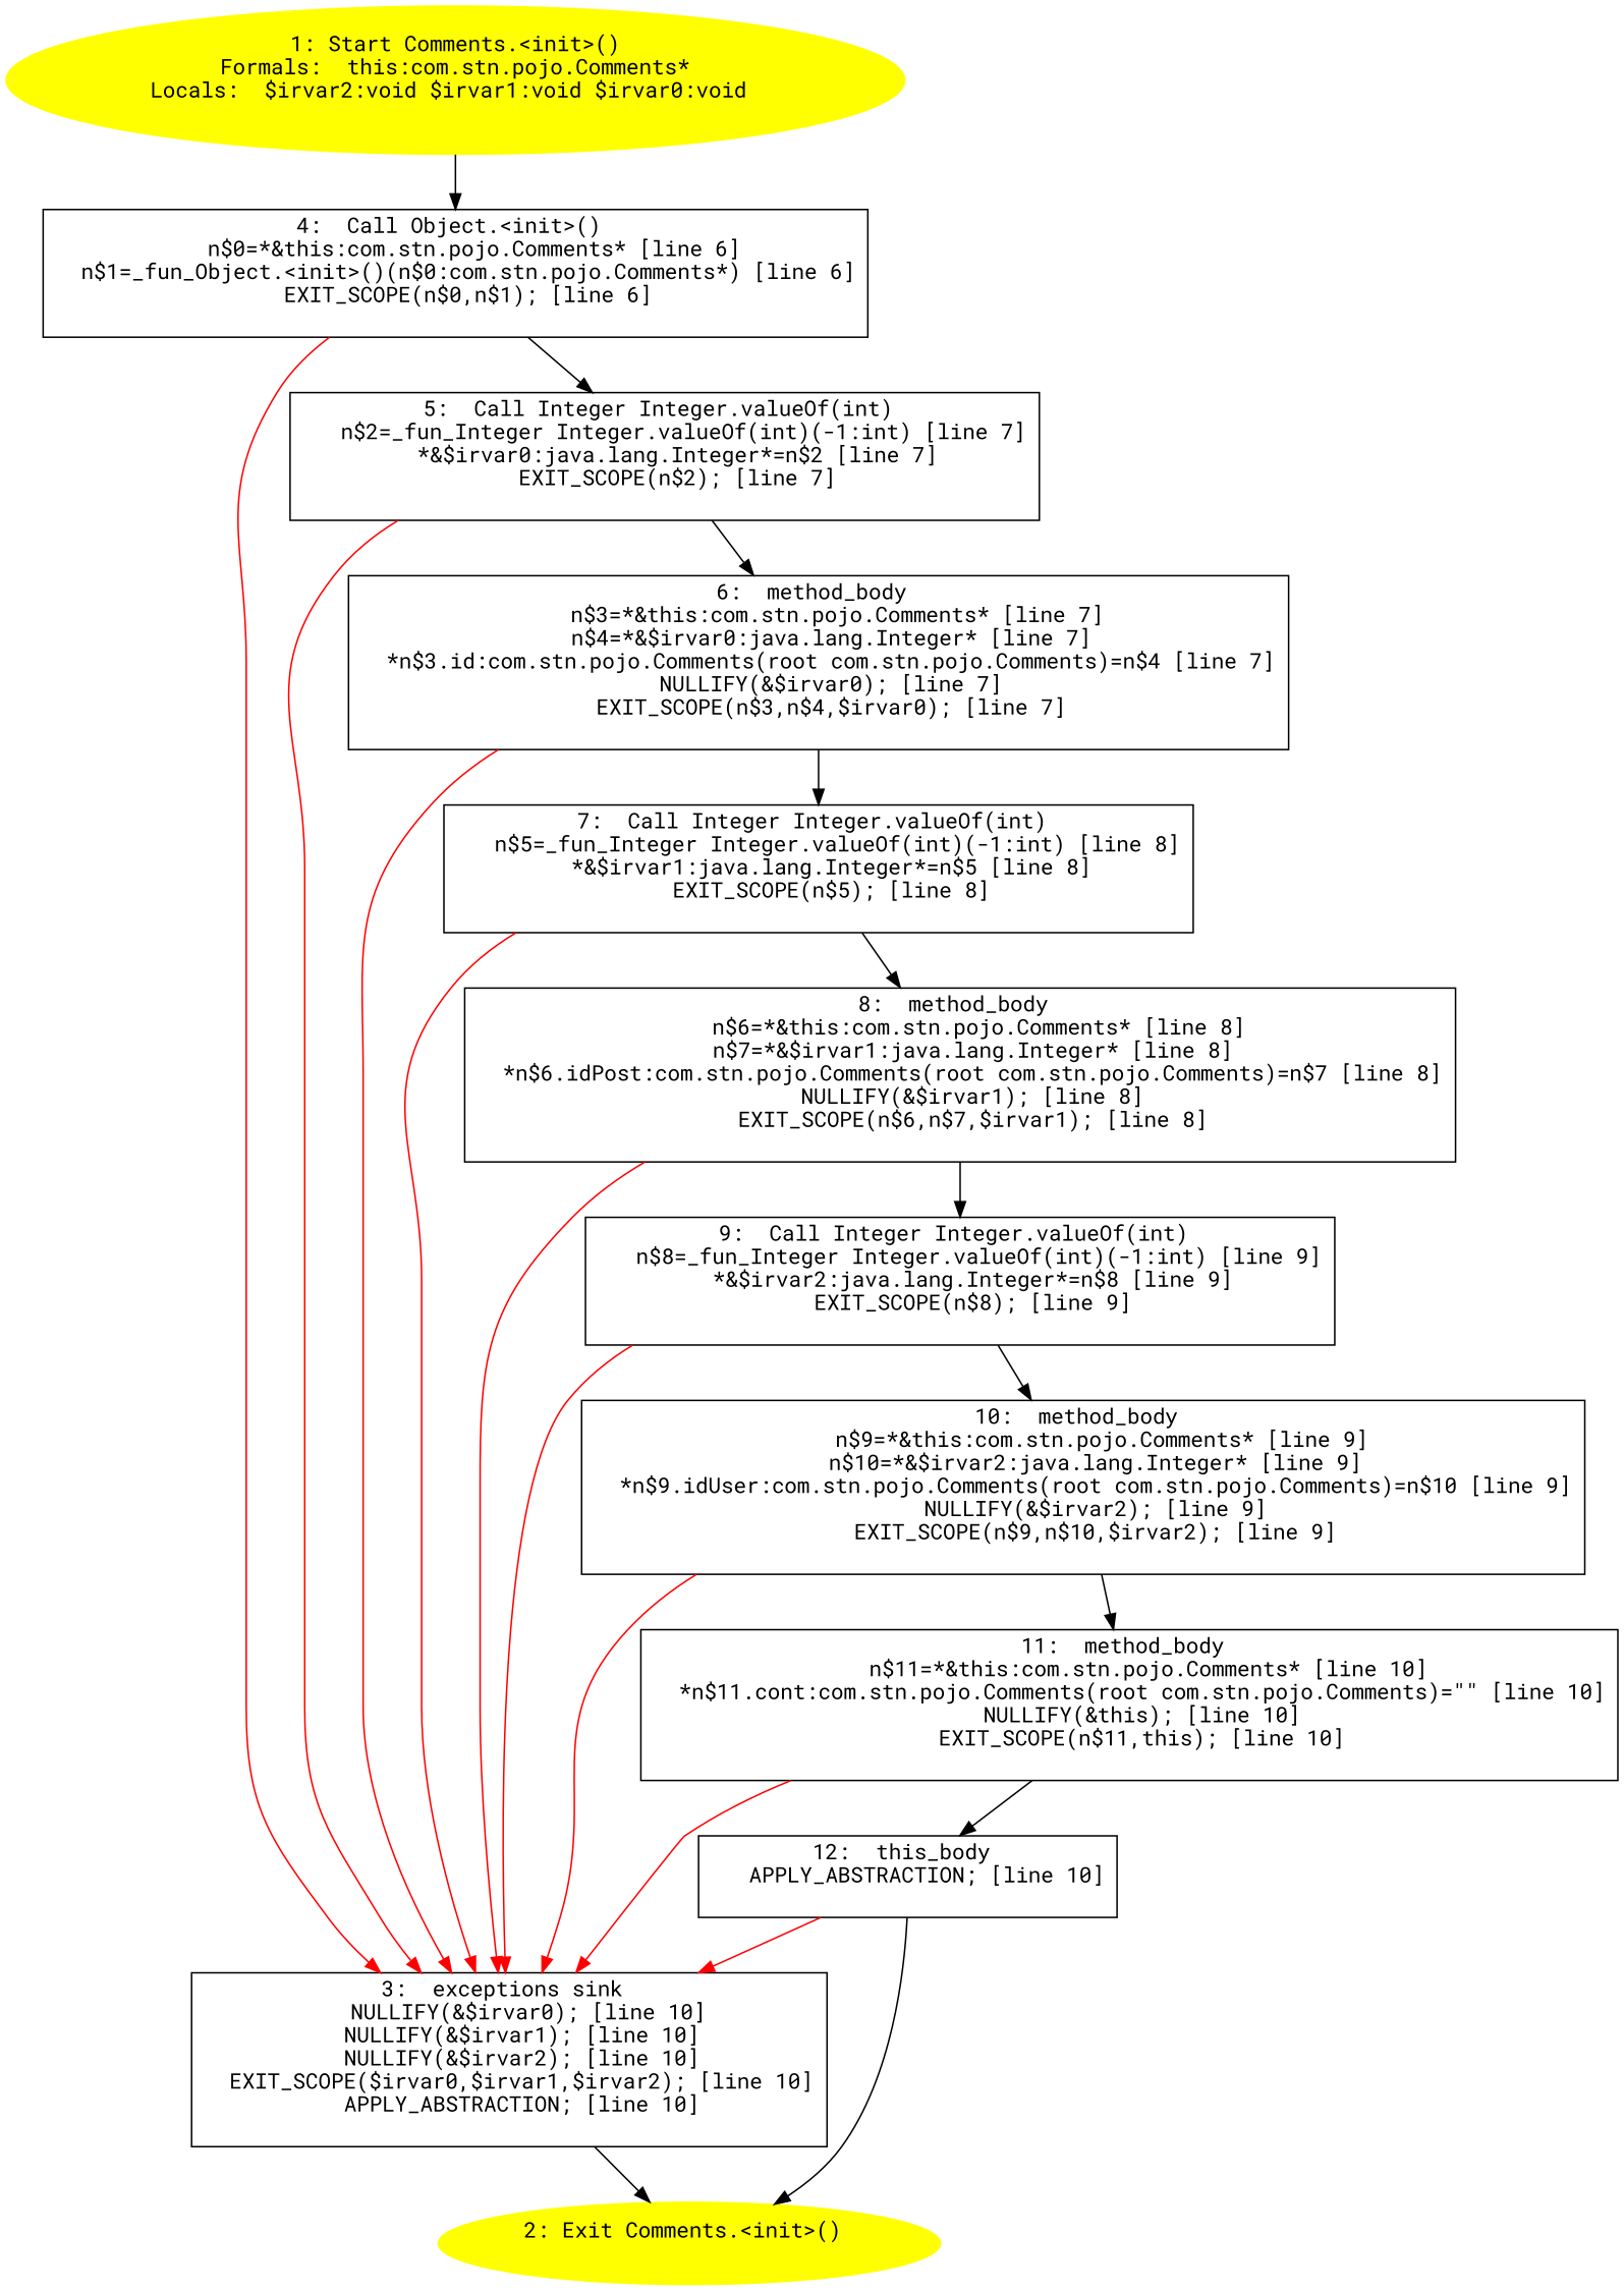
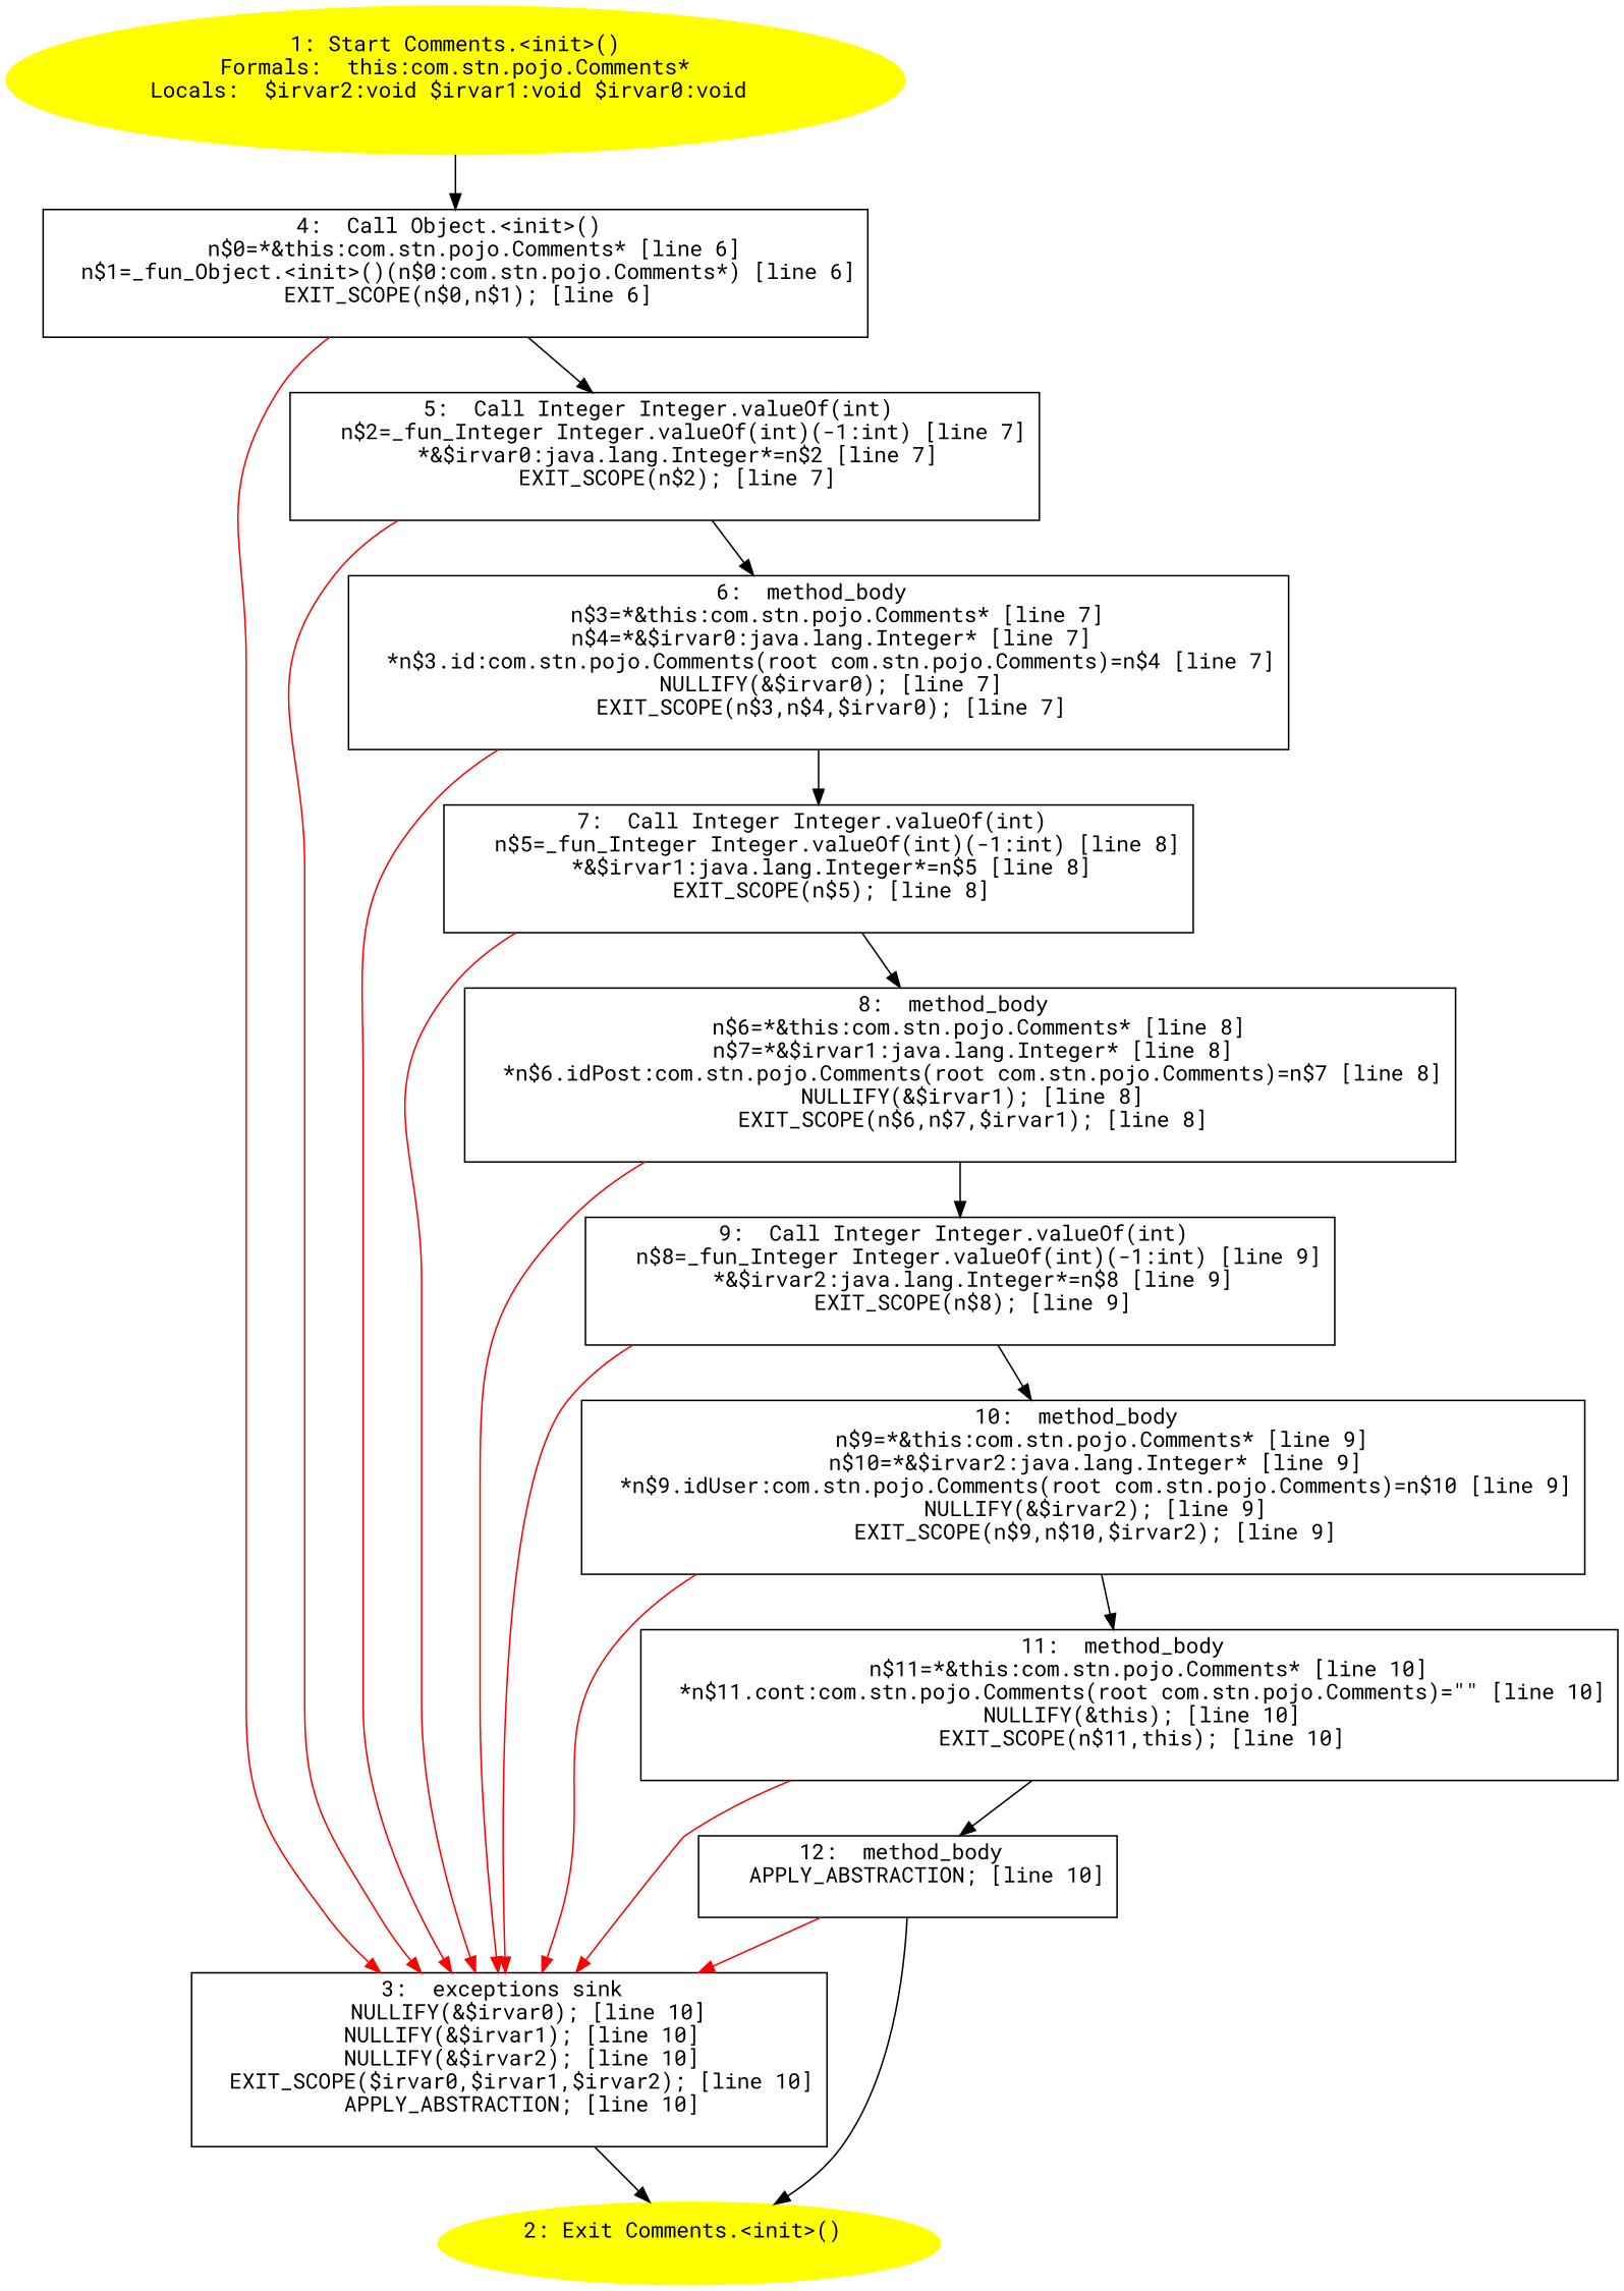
  digraph {
    fontname="Roboto Mono"
    node [fontname="Roboto Mono" shape=box]
    edge [fontname="Roboto Mono"]
    n1 [color=yellow label="1: Start Comments.<init>()\nFormals:  this:com.stn.pojo.Comments*\nLocals:  $irvar2:void $irvar1:void $irvar0:void \n  " style=filled shape=""]
    n2 [label="4:  Call Object.<init>() \n   n$0=*&this:com.stn.pojo.Comments* [line 6]\n  n$1=_fun_Object.<init>()(n$0:com.stn.pojo.Comments*) [line 6]\n  EXIT_SCOPE(n$0,n$1); [line 6]\n "]
    n3 [label="3:  exceptions sink \n   NULLIFY(&$irvar0); [line 10]\n  NULLIFY(&$irvar1); [line 10]\n  NULLIFY(&$irvar2); [line 10]\n  EXIT_SCOPE($irvar0,$irvar1,$irvar2); [line 10]\n  APPLY_ABSTRACTION; [line 10]\n "]
    n4 [label="5:  Call Integer Integer.valueOf(int) \n   n$2=_fun_Integer Integer.valueOf(int)(-1:int) [line 7]\n  *&$irvar0:java.lang.Integer*=n$2 [line 7]\n  EXIT_SCOPE(n$2); [line 7]\n "]
    n5 [color=yellow label="2: Exit Comments.<init>() \n  " style=filled shape=""]
    n6 [label="6:  method_body \n   n$3=*&this:com.stn.pojo.Comments* [line 7]\n  n$4=*&$irvar0:java.lang.Integer* [line 7]\n  *n$3.id:com.stn.pojo.Comments(root com.stn.pojo.Comments)=n$4 [line 7]\n  NULLIFY(&$irvar0); [line 7]\n  EXIT_SCOPE(n$3,n$4,$irvar0); [line 7]\n "]
    n7 [label="7:  Call Integer Integer.valueOf(int) \n   n$5=_fun_Integer Integer.valueOf(int)(-1:int) [line 8]\n  *&$irvar1:java.lang.Integer*=n$5 [line 8]\n  EXIT_SCOPE(n$5); [line 8]\n "]
    n8 [label="8:  method_body \n   n$6=*&this:com.stn.pojo.Comments* [line 8]\n  n$7=*&$irvar1:java.lang.Integer* [line 8]\n  *n$6.idPost:com.stn.pojo.Comments(root com.stn.pojo.Comments)=n$7 [line 8]\n  NULLIFY(&$irvar1); [line 8]\n  EXIT_SCOPE(n$6,n$7,$irvar1); [line 8]\n "]
    n9 [label="9:  Call Integer Integer.valueOf(int) \n   n$8=_fun_Integer Integer.valueOf(int)(-1:int) [line 9]\n  *&$irvar2:java.lang.Integer*=n$8 [line 9]\n  EXIT_SCOPE(n$8); [line 9]\n "]
    n10 [label="10:  method_body \n   n$9=*&this:com.stn.pojo.Comments* [line 9]\n  n$10=*&$irvar2:java.lang.Integer* [line 9]\n  *n$9.idUser:com.stn.pojo.Comments(root com.stn.pojo.Comments)=n$10 [line 9]\n  NULLIFY(&$irvar2); [line 9]\n  EXIT_SCOPE(n$9,n$10,$irvar2); [line 9]\n "]
    n11 [label="11:  method_body \n   n$11=*&this:com.stn.pojo.Comments* [line 10]\n  *n$11.cont:com.stn.pojo.Comments(root com.stn.pojo.Comments)=\"\" [line 10]\n  NULLIFY(&this); [line 10]\n  EXIT_SCOPE(n$11,this); [line 10]\n "]
-   n12 [label="12:  this_body \n   APPLY_ABSTRACTION; [line 10]\n "]
+   n12 [label="12:  method_body \n   APPLY_ABSTRACTION; [line 10]\n "]
    n1 -> n2
    n2 -> n3 [color=red]
    n2 -> n4
    n3 -> n5
    n4 -> n3 [color=red]
    n4 -> n6
    n6 -> n3 [color=red]
    n6 -> n7
    n7 -> n3 [color=red]
    n7 -> n8
    n8 -> n3 [color=red]
    n8 -> n9
    n9 -> n3 [color=red]
    n9 -> n10
    n10 -> n3 [color=red]
    n10 -> n11
    n11 -> n3 [color=red]
    n11 -> n12
    n12 -> n3 [color=red]
    n12 -> n5
  }
